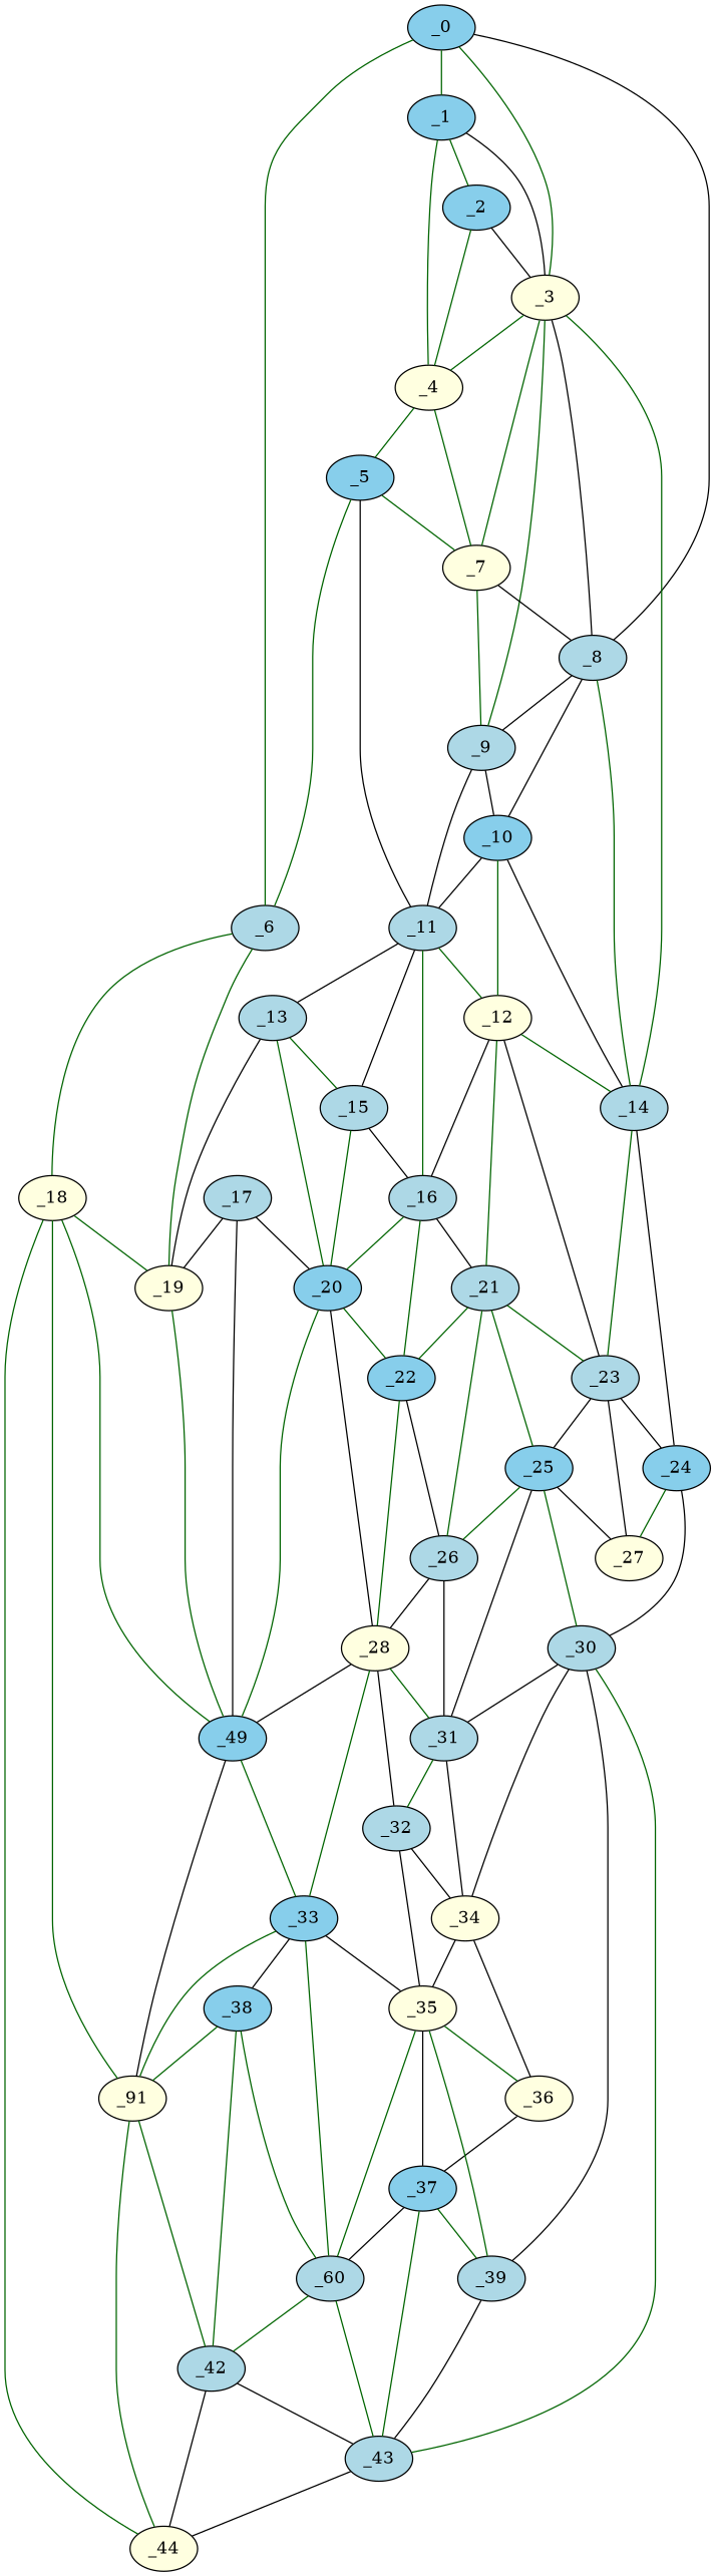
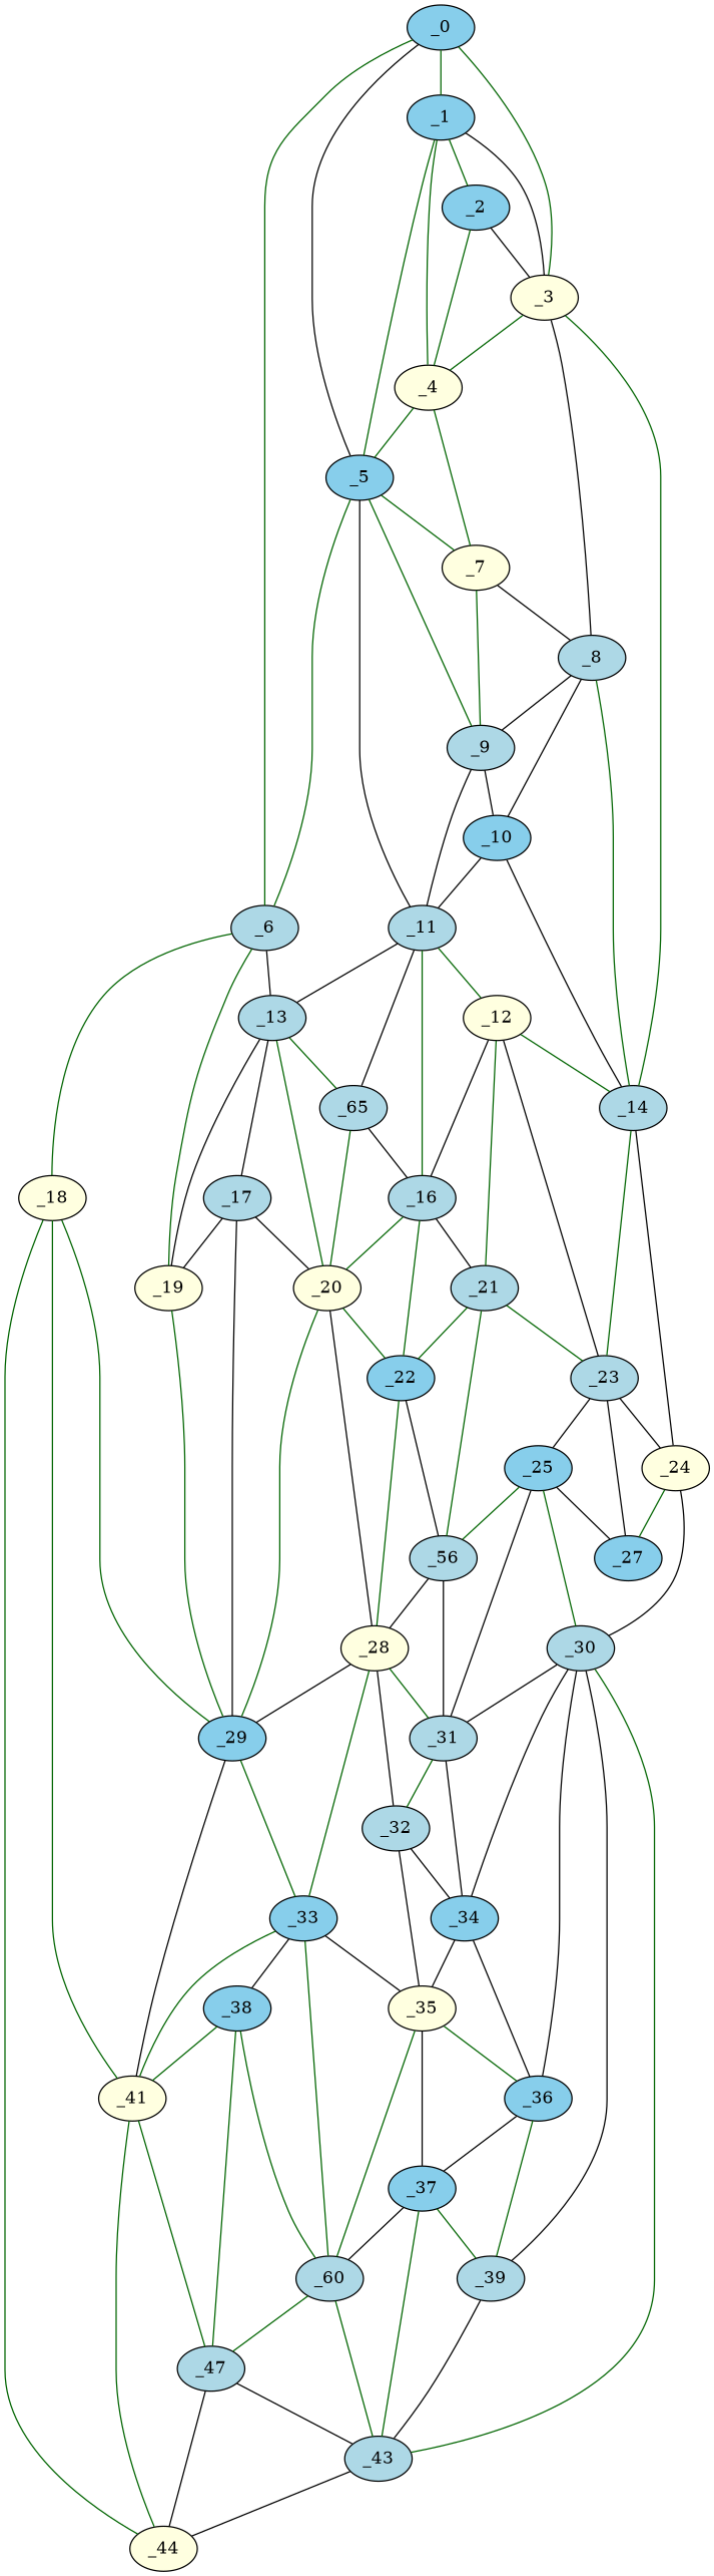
  graph {
    node [fillcolor=lightblue style=filled x=70 y=68]
    edge [color=darkgreen valence=2]
    _0 [fillcolor=skyblue x=7 y=39]
    _1 [fillcolor=skyblue x=18 y=59]
    _3 [fillcolor=lightyellow x=26 y=80]
    _5 [fillcolor=skyblue x=32 y=43]
    _6 [x=35 y=16]
    _2 [fillcolor=skyblue x=24]
    _4 [fillcolor=lightyellow x=31 y=69]
    _7 [fillcolor=lightyellow x=35 y=70]
    _8 [x=35 y=82]
    _14 [x=58 y=107]
    _9 [x=40 y=72]
    _11 [x=48 y=72]
    _13 [x=56 y=40]
    _18 [fillcolor=lightyellow y=16]
    _19 [fillcolor=lightyellow y=27]
    _10 [fillcolor=skyblue x=46 y=82]
    _23 [x=71 y=103]
-   _24 [fillcolor=skyblue x=74 y=108]
+   _24 [fillcolor=lightyellow x=74 y=108]
    _12 [fillcolor=lightyellow x=53 y=85]
-   _15 [x=62 y=69]
+   _15 [x=62 y=69 label=_65]
    _16 [x=62 y=73]
    _17 [x=66 y=36]
-   _20 [fillcolor=skyblue]
-   _29 [fillcolor=skyblue x=89 y=40 label=_49]
-   _41 [fillcolor=lightyellow x=113 y=43 label=_91]
+   _20 [fillcolor=lightyellow]
+   _29 [fillcolor=skyblue x=89 y=40]
+   _41 [fillcolor=lightyellow x=113 y=43]
    _44 [fillcolor=lightyellow x=126 y=38]
    _25 [fillcolor=skyblue x=75 y=95]
-   _27 [fillcolor=lightyellow x=82 y=106]
+   _27 [fillcolor=skyblue x=82 y=106]
    _30 [x=90 y=105]
    _21 [y=85]
    _22 [fillcolor=skyblue x=71 y=77]
    _28 [fillcolor=lightyellow x=83 y=73]
    _33 [fillcolor=skyblue x=98 y=47]
-   _42 [x=122 y=51]
-   _26 [x=81 y=81]
+   _42 [x=122 y=51 label=_47]
+   _26 [x=81 y=81 label=_56]
    _31 [x=92 y=81]
    _32 [x=94 y=70]
-   _34 [fillcolor=lightyellow x=98 y=79]
-   _36 [fillcolor=lightyellow x=103 y=79]
+   _34 [fillcolor=skyblue x=98 y=79]
+   _36 [fillcolor=skyblue x=103 y=79]
    _39 [x=109 y=78]
    _43 [x=123 y=73]
    _35 [fillcolor=lightyellow x=101 y=69]
    _38 [fillcolor=skyblue x=107 y=48]
    n44 [label=_60 x=110 y=62]
    _37 [fillcolor=skyblue x=106]
    _0 -- _1
    _0 -- _3 [valence=1]
-   _0 -- _8 [color=black valence=1]
+   _0 -- _5 [color=black valence=1]
    _0 -- _6 [valence=1]
    _1 -- _3 [color=black]
+   _1 -- _5
    _1 -- _2
    _1 -- _4 [valence=1]
    _3 -- _4
-   _3 -- _7 [valence=1]
    _3 -- _8 [color=black valence=1]
    _3 -- _14 [valence=1]
    _5 -- _6
    _5 -- _7
-   _3 -- _9 [valence=1]
+   _5 -- _9 [valence=1]
    _5 -- _11 [color=black]
+   _6 -- _13 [color=black valence=1]
    _6 -- _18 [valence=1]
    _6 -- _19
    _2 -- _3 [color=black valence=1]
    _2 -- _4
    _4 -- _5
    _4 -- _7
    _7 -- _8 [color=black]
    _7 -- _9
    _8 -- _14 [valence=1]
    _8 -- _9 [color=black valence=1]
    _8 -- _10 [color=black]
    _14 -- _23
    _14 -- _24 [color=black valence=1]
    _9 -- _11 [color=black]
    _9 -- _10 [color=black valence=1]
    _11 -- _13 [color=black valence=1]
    _11 -- _12 [valence=1]
    _11 -- _15 [color=black valence=1]
    _11 -- _16
    _13 -- _19 [color=black]
    _13 -- _15 [valence=1]
+   _13 -- _17 [color=black]
    _13 -- _20
-   _18 -- _19 [valence=1]
    _18 -- _29
    _18 -- _41 [valence=1]
    _18 -- _44 [valence=1]
    _19 -- _29
    _10 -- _14 [color=black]
    _10 -- _11 [color=black]
-   _10 -- _12
    _23 -- _24 [color=black]
    _23 -- _25 [color=black]
    _23 -- _27 [color=black]
    _24 -- _27 [valence=1]
    _24 -- _30 [color=black valence=1]
    _12 -- _14
    _12 -- _23 [color=black]
    _12 -- _16 [color=black]
    _12 -- _21 [valence=1]
    _15 -- _16 [color=black]
    _15 -- _20
    _16 -- _20 [valence=1]
    _16 -- _21 [color=black]
    _16 -- _22 [valence=1]
    _17 -- _19 [color=black]
    _17 -- _20 [color=black valence=1]
    _17 -- _29 [color=black valence=1]
    _20 -- _29
    _20 -- _22
    _20 -- _28 [color=black valence=1]
    _29 -- _41 [color=black valence=1]
    _29 -- _33 [valence=1]
    _41 -- _44
    _41 -- _42
    _25 -- _27 [color=black valence=1]
    _25 -- _30 [valence=1]
    _25 -- _26
    _25 -- _31 [color=black valence=1]
    _30 -- _31 [color=black]
    _30 -- _34 [color=black]
+   _30 -- _36 [color=black]
    _30 -- _39 [color=black]
    _30 -- _43 [valence=1]
    _21 -- _23
-   _21 -- _25 [valence=1]
    _21 -- _22
    _21 -- _26
    _22 -- _28
    _22 -- _26 [color=black]
    _28 -- _29 [color=black]
    _28 -- _33
    _28 -- _31
    _28 -- _32 [color=black valence=1]
    _33 -- _41
    _33 -- _35 [color=black]
    _33 -- _38 [color=black]
    _33 -- n44 [valence=1]
    _42 -- _44 [color=black valence=1]
    _42 -- _43 [color=black valence=1]
    _26 -- _28 [color=black valence=1]
    _26 -- _31 [color=black]
    _31 -- _32
    _31 -- _34 [color=black valence=1]
    _32 -- _34 [color=black]
    _32 -- _35 [color=black valence=1]
    _34 -- _36 [color=black]
    _34 -- _35 [color=black]
-   _35 -- _39
+   _36 -- _39
    _36 -- _37 [color=black]
    _39 -- _43 [color=black valence=1]
    _43 -- _44 [color=black valence=1]
    _35 -- _36 [valence=1]
    _35 -- n44
    _35 -- _37 [color=black]
    _38 -- _41
    _38 -- _42
    _38 -- n44
    n44 -- _42 [valence=1]
    n44 -- _43
    _37 -- _39 [valence=1]
    _37 -- _43
    _37 -- n44 [color=black]
  }
